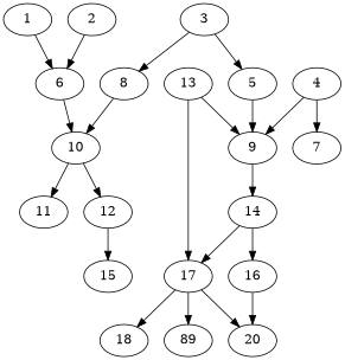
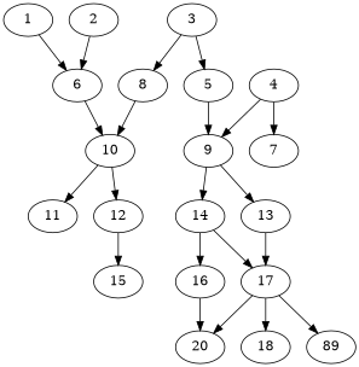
  digraph {
    node [alpha=0.05]
    1 [alpha=0.06 expect_size=12785664]
    6 [alpha=0.20 expect_size=12614656]
    10 [alpha=0.10 expect_size=5994496]
    11 [alpha=0.06 expect_size=32535552]
    12 [alpha=0.15 expect_size=46353408]
    2 [alpha=0.11 expect_size=45104128]
    3 [expect_size=37127168]
    5 [alpha=0.03 expect_size=47136768]
    8 [alpha=0.08 expect_size=12886016]
    9 [alpha=0.03 expect_size=46794752]
    13 [alpha=0.15 expect_size=25010176]
    14 [alpha=0.13 expect_size=36657152]
    4 [expect_size=40088576]
    7 [alpha=0.08 expect_size=5361664]
    17 [alpha=0.18 expect_size=7363584]
    16 [alpha=0.14 expect_size=8307712]
    15 [alpha=0.02 expect_size=48914432]
    20 [alpha=0.13 expect_size=50507776]
    18 [expect_size=25421824]
    n20 [alpha=0.02 expect_size=44443648 label=89]
    1 -> 6
    6 -> 10
    10 -> 11
    10 -> 12
    12 -> 15
    2 -> 6
    3 -> 5
    3 -> 8
    5 -> 9
    8 -> 10
-   13 -> 9
+   9 -> 13
    9 -> 14
    13 -> 17
    14 -> 17
    14 -> 16
    4 -> 9
    4 -> 7
    17 -> 20
    17 -> 18
    17 -> n20
    16 -> 20
  }
